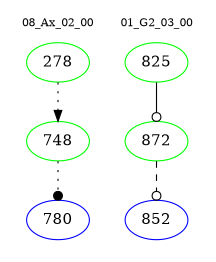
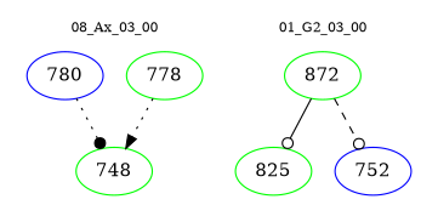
  digraph {
    node [color=green]
    edge [arrowhead=odot color=black style=dotted]
-   n1 [label=278]
+   n1 [label=778]
    n2 [label=748]
    n3 [color=blue label=780]
    n4 [label=825]
    n5 [label=872]
-   n6 [color=blue label=852]
+   n6 [color=blue label=752]
    subgraph cluster_1 {
      color=white
      fontsize=10
-     label="08_Ax_02_00"
+     label="08_Ax_03_00"
      n1
      n2
      n3
    }
    subgraph cluster_2 {
      color=white
      fontsize=10
      label="01_G2_03_00"
      n4
      n5
      n6
    }
    n1 -> n2 [arrowhead=normal]
-   n2 -> n3 [arrowhead=dot]
-   n4 -> n5 [style=solid]
+   n3 -> n2 [arrowhead=dot]
+   n5 -> n4 [style=solid]
    n5 -> n6 [style=dashed]
  }
